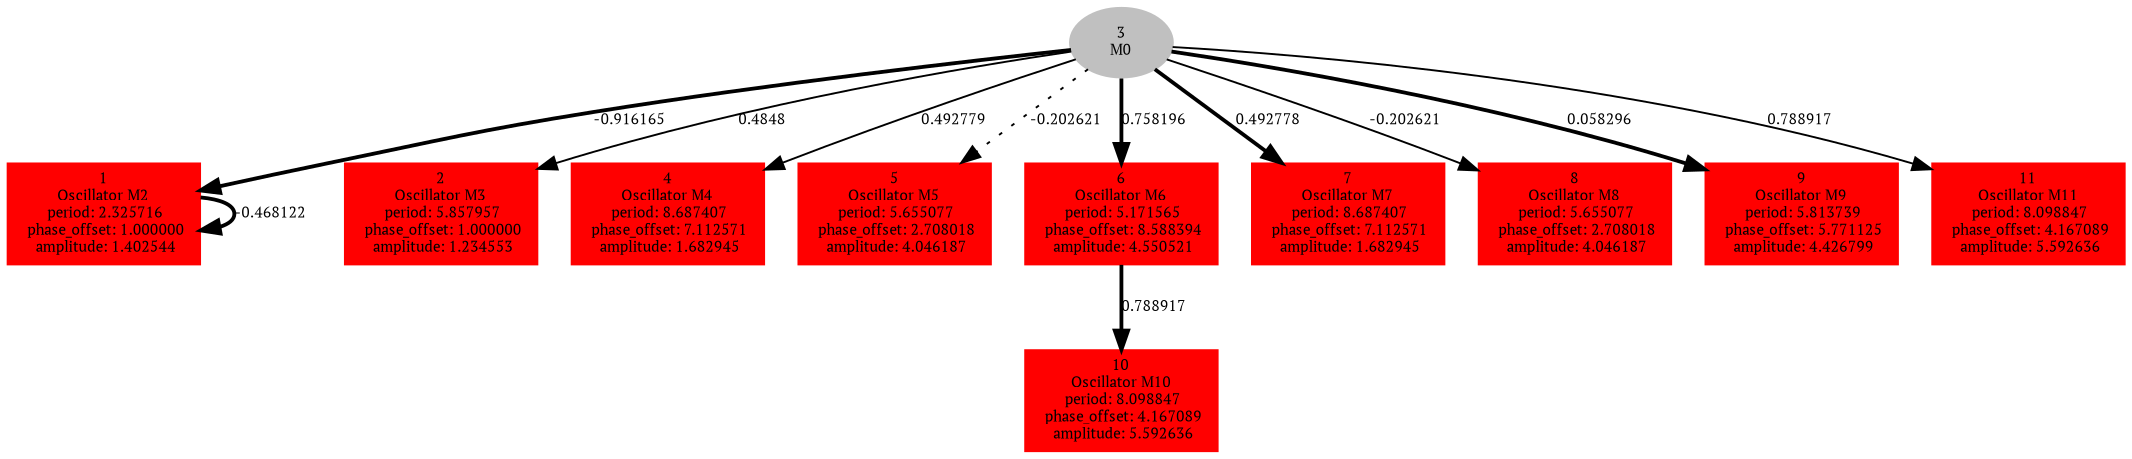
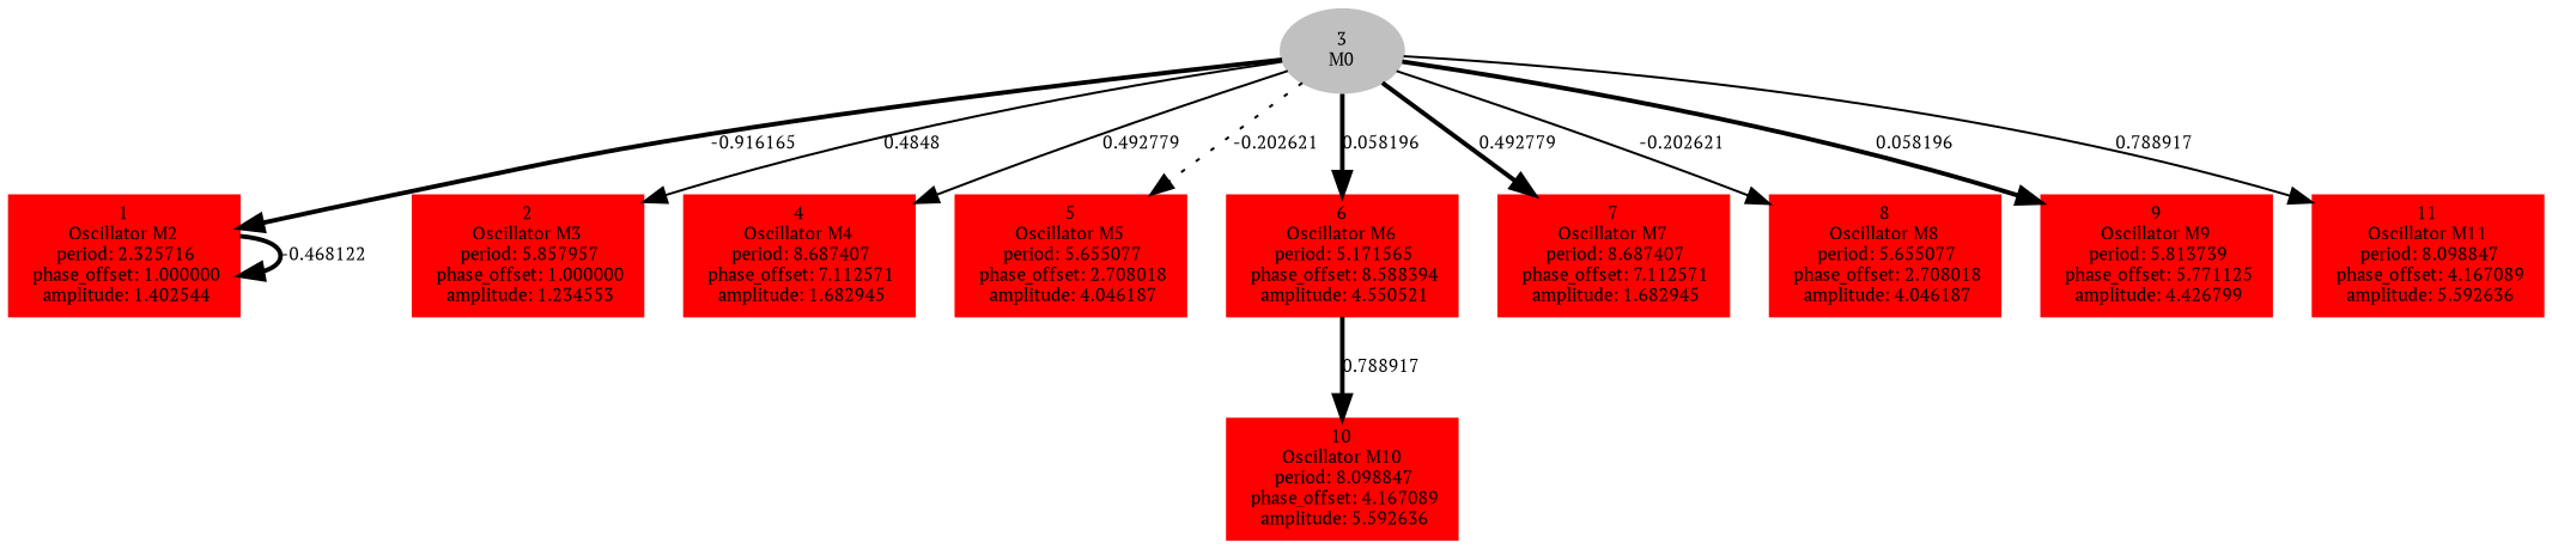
  digraph {
    fontname="PT Serif"
    forcelabels=true
    node [color=red fontname="PT Serif" fontsize=8 shape=box style=filled]
    edge [fontname="PT Serif" fontsize=8 style=bold]
    n1 [label=<1<BR />Oscillator M2<BR /> period: 2.325716<BR /> phase_offset: 1.000000<BR /> amplitude: 1.402544>]
    n2 [label=<2<BR />Oscillator M3<BR /> period: 5.857957<BR /> phase_offset: 1.000000<BR /> amplitude: 1.234553>]
    n3 [color=grey label=<3<BR/>M0> shape=""]
    n4 [label=<4<BR />Oscillator M4<BR /> period: 8.687407<BR /> phase_offset: 7.112571<BR /> amplitude: 1.682945>]
    n5 [label=<5<BR />Oscillator M5<BR /> period: 5.655077<BR /> phase_offset: 2.708018<BR /> amplitude: 4.046187>]
    n6 [label=<6<BR />Oscillator M6<BR /> period: 5.171565<BR /> phase_offset: 8.588394<BR /> amplitude: 4.550521>]
    n7 [label=<7<BR />Oscillator M7<BR /> period: 8.687407<BR /> phase_offset: 7.112571<BR /> amplitude: 1.682945>]
    n8 [label=<8<BR />Oscillator M8<BR /> period: 5.655077<BR /> phase_offset: 2.708018<BR /> amplitude: 4.046187>]
    n9 [label=<9<BR />Oscillator M9<BR /> period: 5.813739<BR /> phase_offset: 5.771125<BR /> amplitude: 4.426799>]
    n10 [label=<11<BR />Oscillator M11<BR /> period: 8.098847<BR /> phase_offset: 4.167089<BR /> amplitude: 5.592636>]
    n11 [label=<10<BR />Oscillator M10<BR /> period: 8.098847<BR /> phase_offset: 4.167089<BR /> amplitude: 5.592636>]
    n1 -> n1 [label="-0.468122 "]
    n3 -> n1 [label="-0.916165 "]
    n3 -> n2 [label="0.4848 " style=solid]
    n3 -> n4 [label="0.492779 " style=solid]
    n3 -> n5 [label="-0.202621 " style=dotted]
-   n3 -> n6 [label="0.758196 "]
-   n3 -> n7 [label="0.492778 "]
+   n3 -> n6 [label="0.058196 "]
+   n3 -> n7 [label="0.492779 "]
    n3 -> n8 [label="-0.202621 " style=solid]
-   n3 -> n9 [label="0.058296 "]
+   n3 -> n9 [label="0.058196 "]
    n3 -> n10 [label="0.788917 " style=solid]
    n6 -> n11 [label="0.788917 "]
  }
